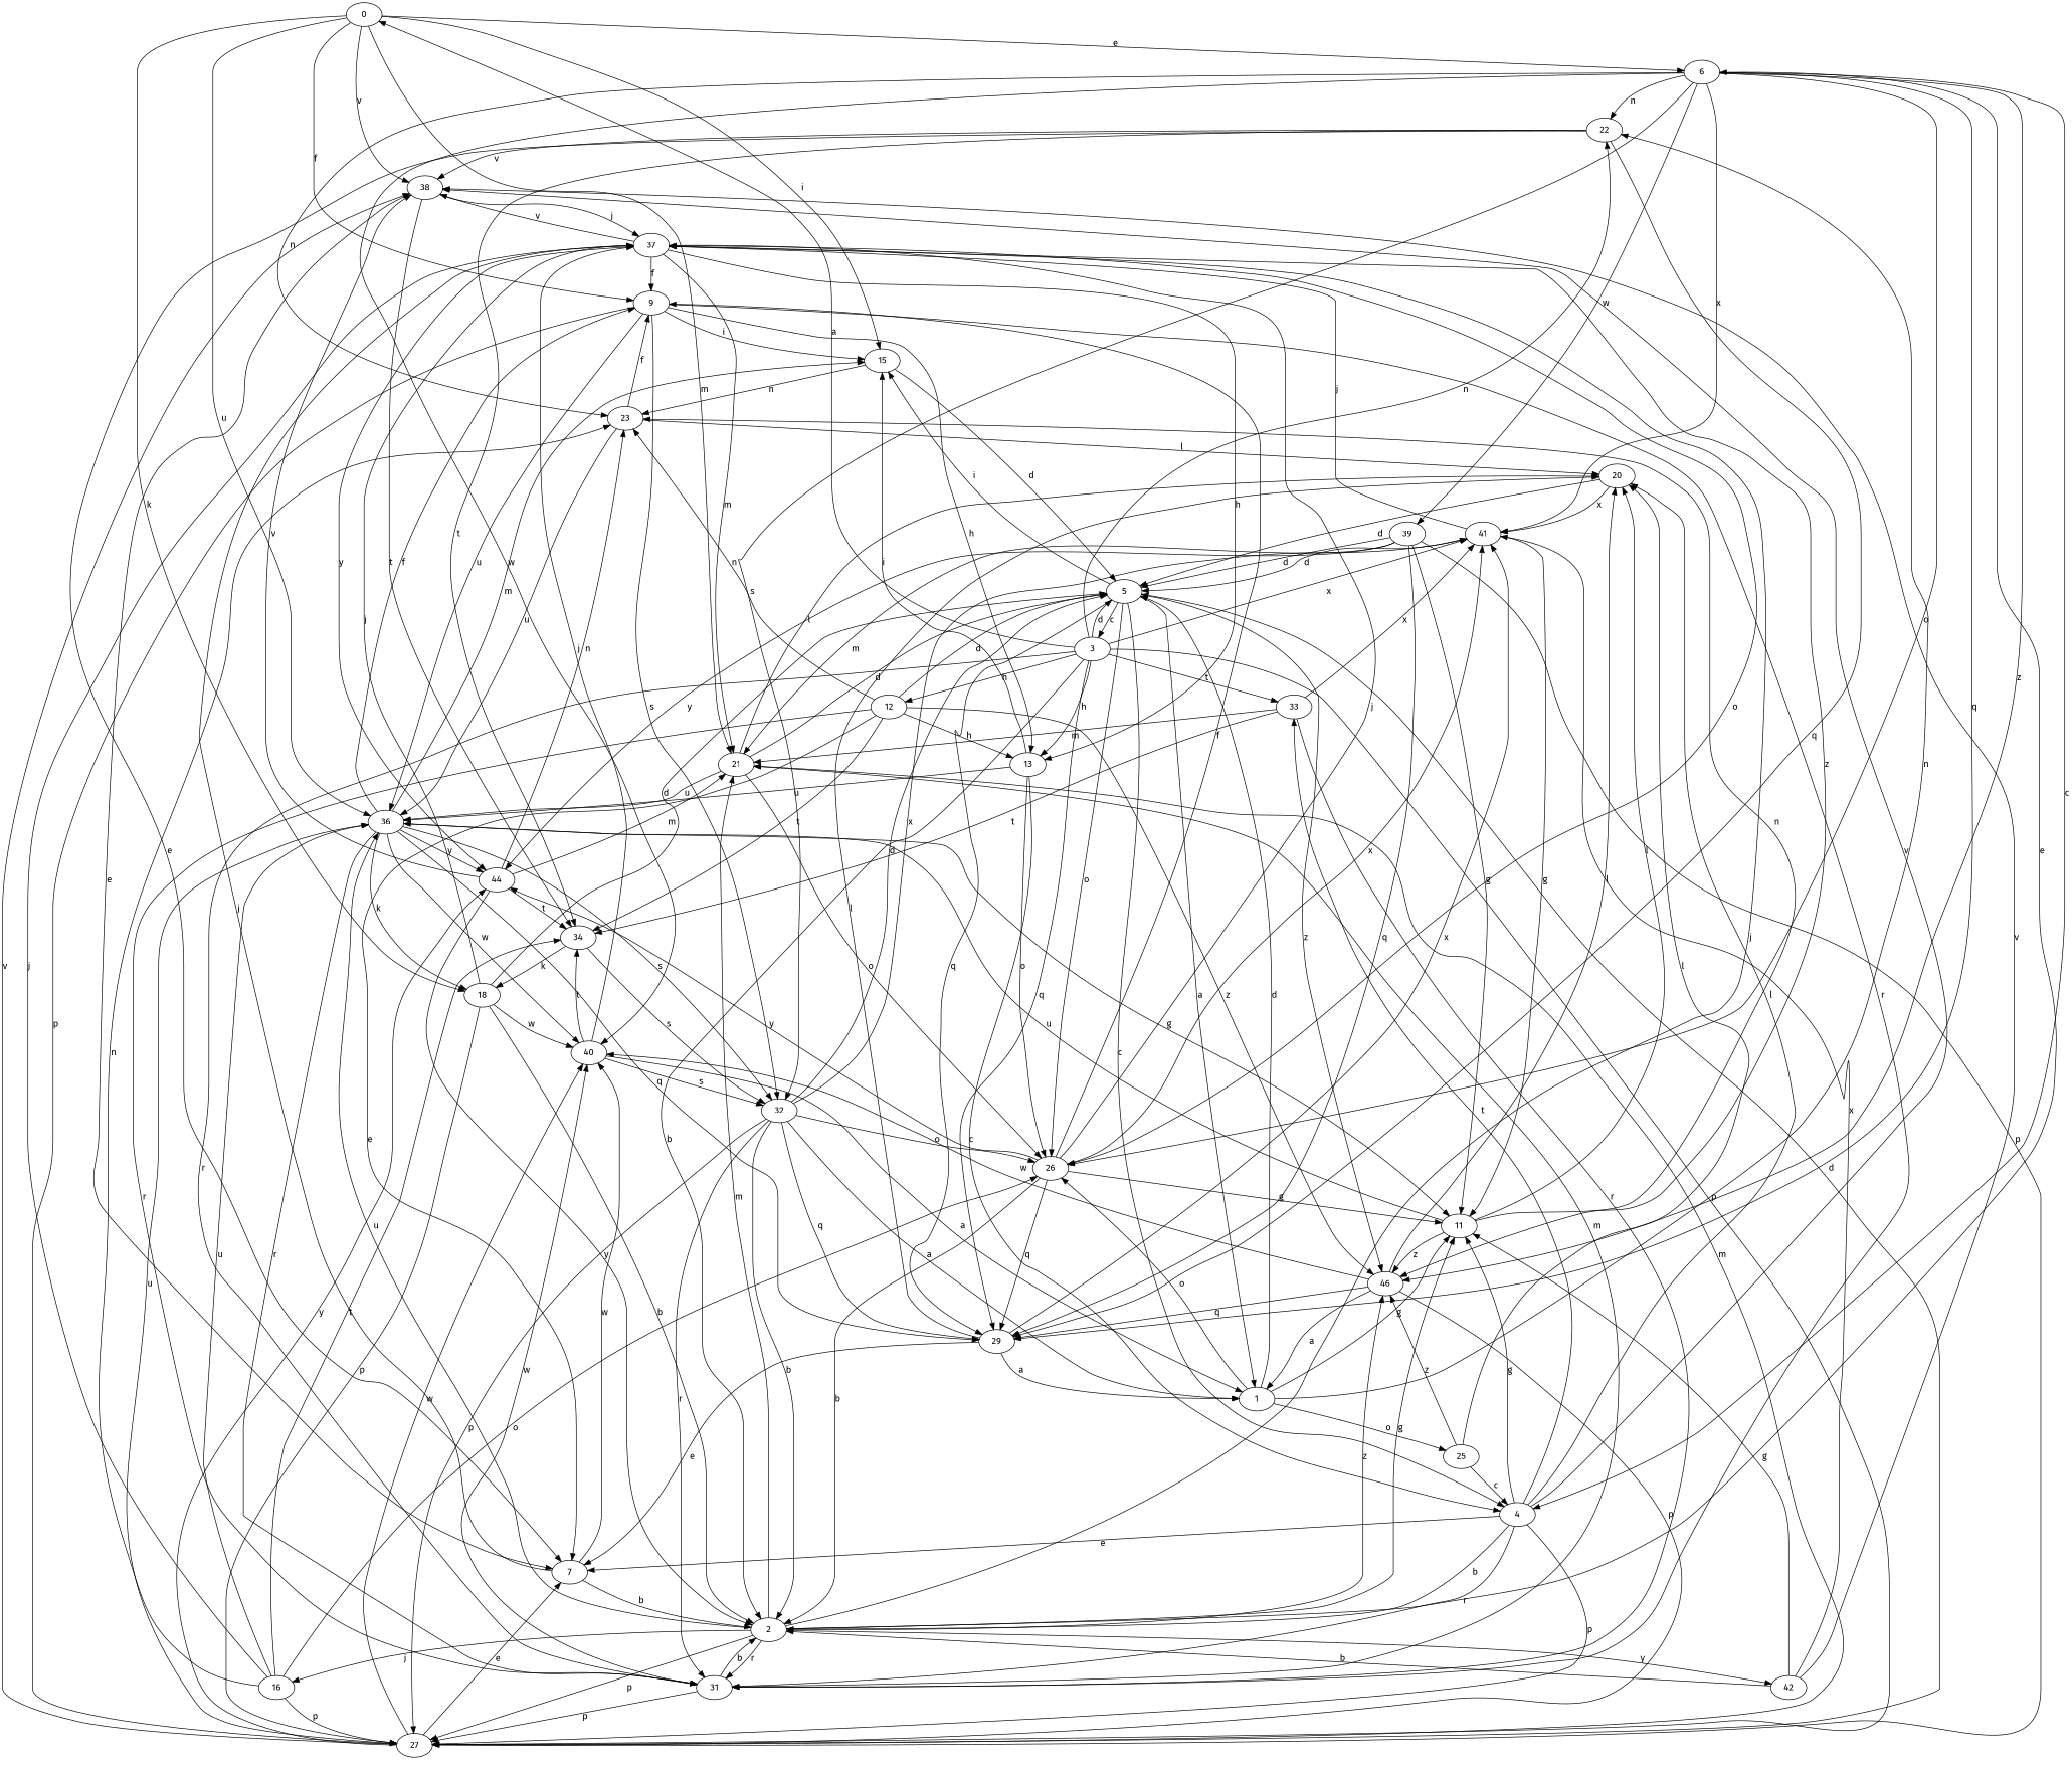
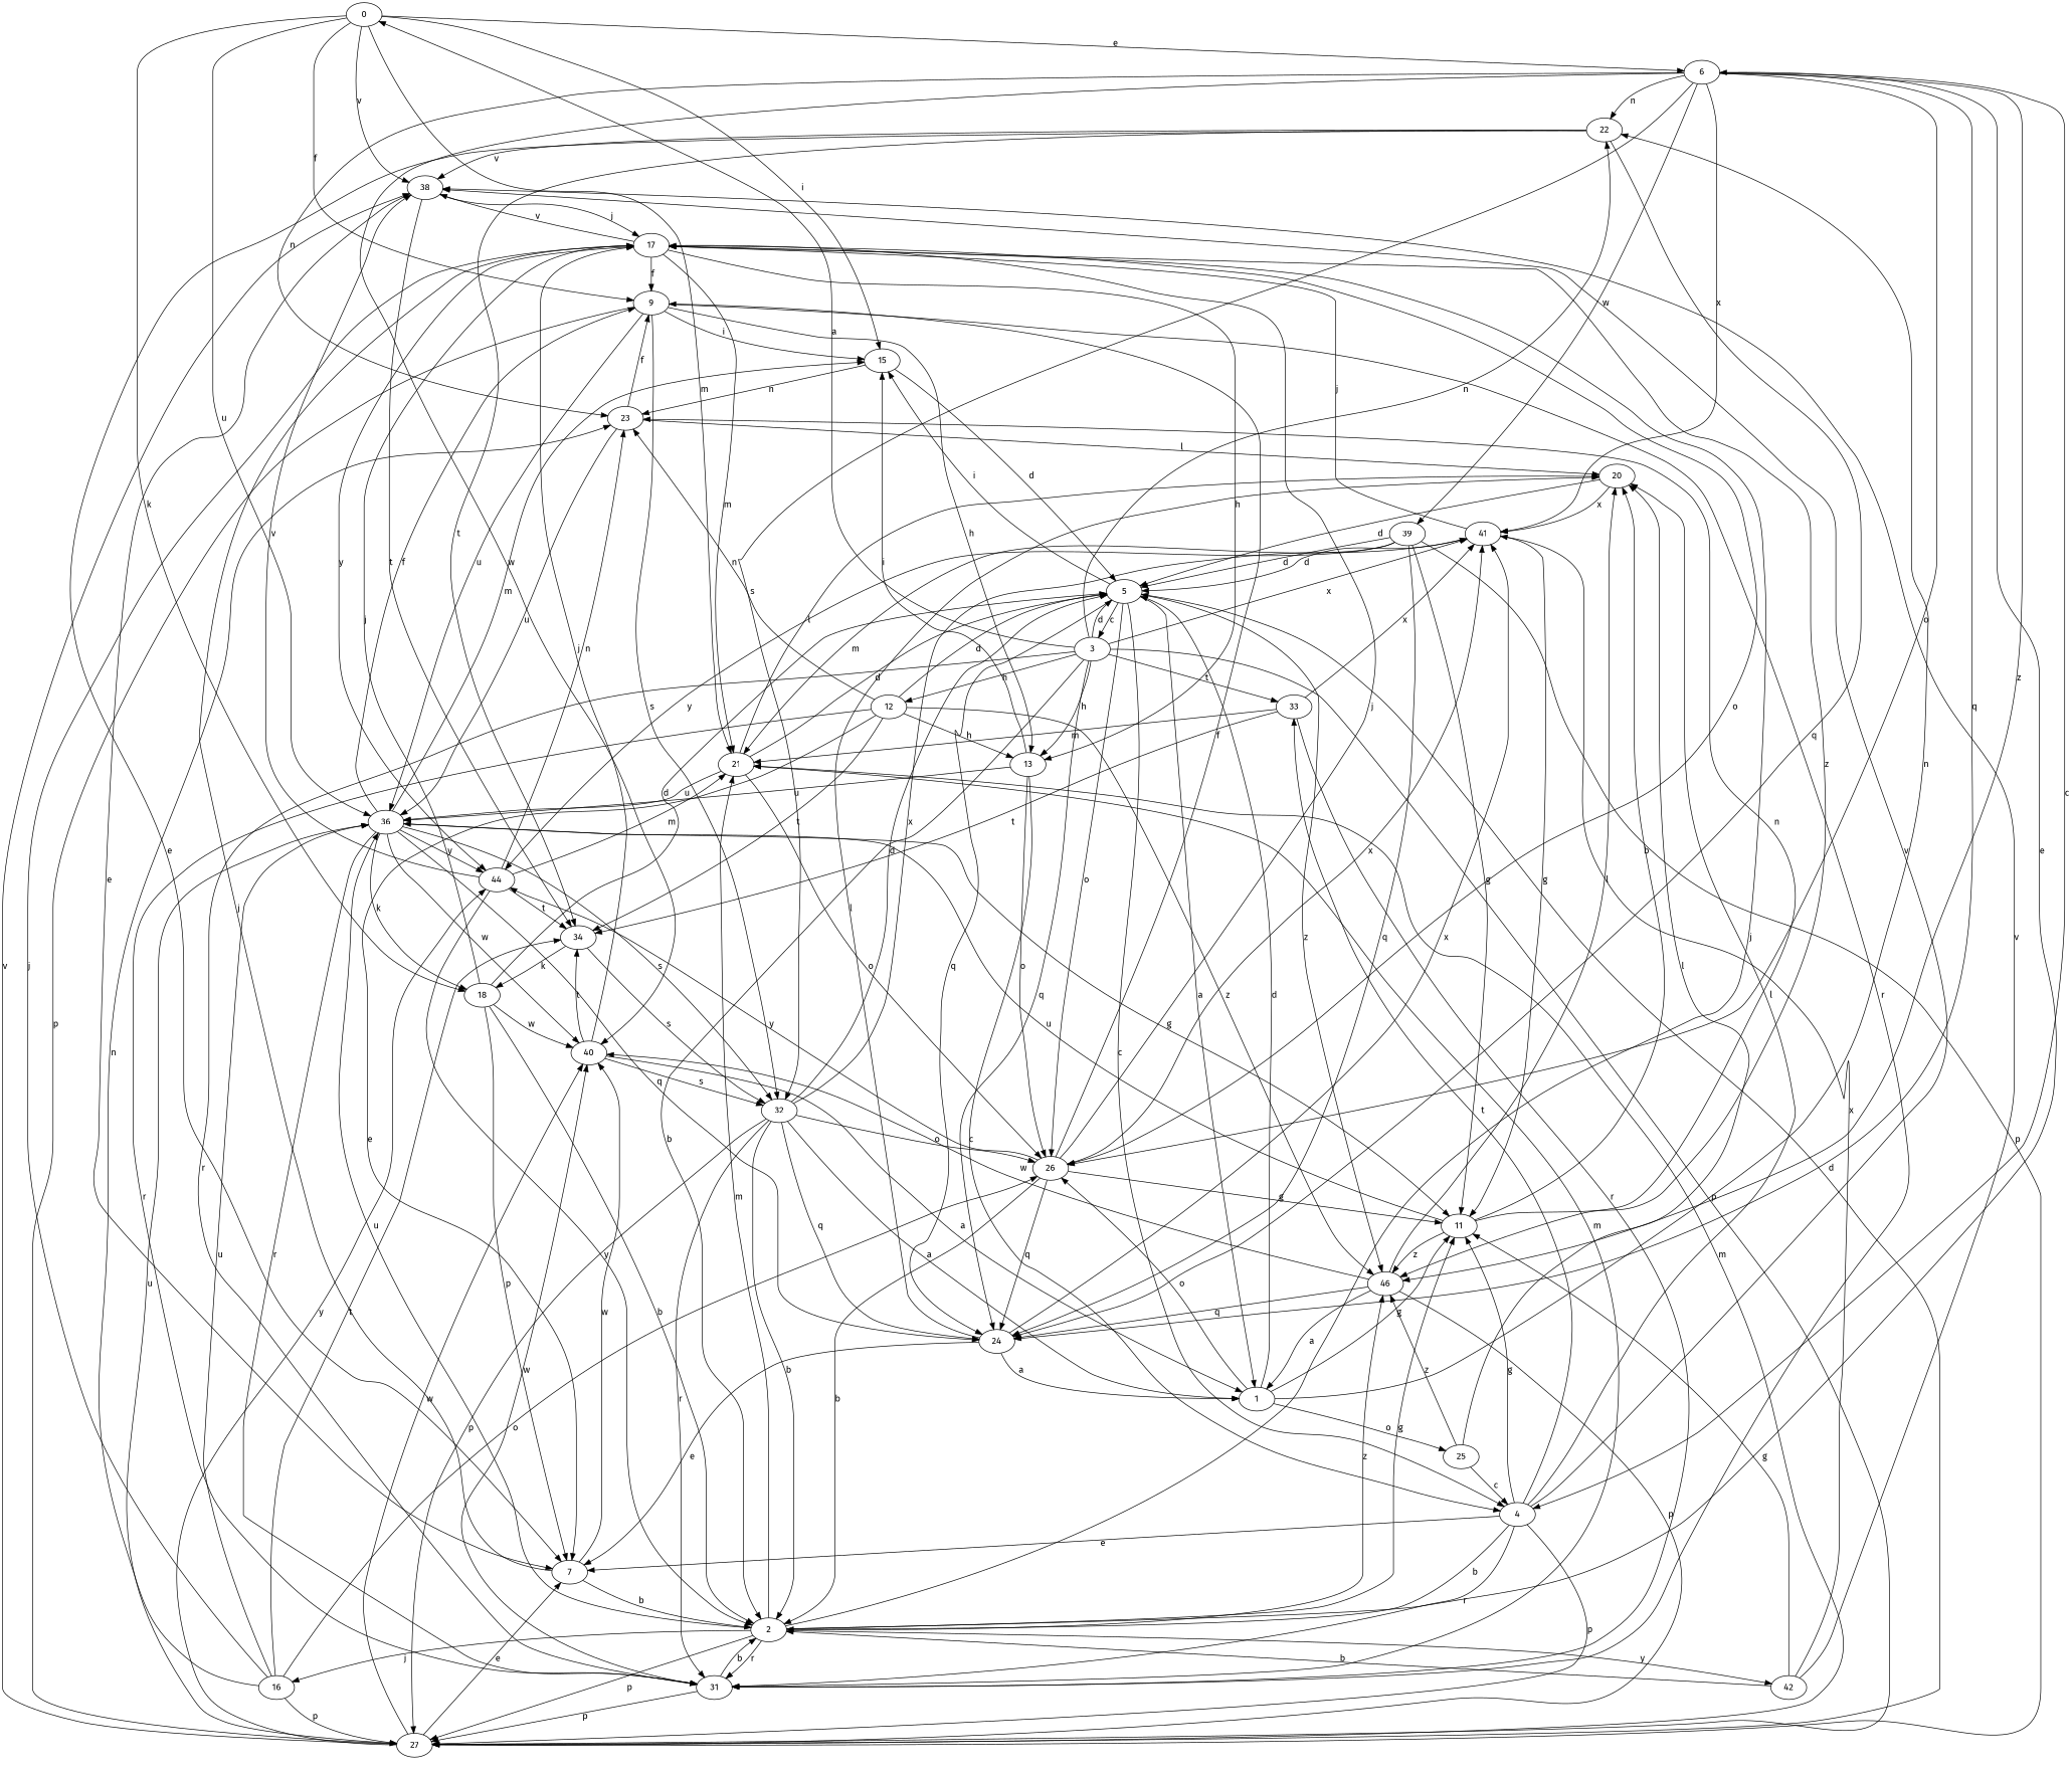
  strict digraph {
    fontname="Fira Sans"
    node [fontname="Fira Sans"]
    edge [fontname="Fira Sans"]
    0
    6
    9
    15
    18
    21
    36
    38
    22
    26
    46
-   29
+   29 [label=24]
    41
    4
    23
    32
    39
    40
    27
    31
    13
    5
    2
-   17 [label=37]
+   17
    20
    11
    44
    7
    34
    1
    25
    3
    16
    42
    12
    33
    0 -> 6 [label=e]
    0 -> 9 [label=f]
    0 -> 15 [label=i]
    0 -> 18 [label=k]
    0 -> 21 [label=m]
    0 -> 36 [label=u]
    0 -> 38 [label=v]
    6 -> 22 [label=n]
    6 -> 26 [label=o]
    6 -> 46 [label=z]
    6 -> 29 [label=q]
    6 -> 41 [label=x]
    6 -> 4 [label=c]
    6 -> 23 [label=n]
    6 -> 32 [label=s]
    6 -> 39 [label=w]
    6 -> 40 [label=w]
    9 -> 15 [label=i]
    9 -> 36 [label=u]
    9 -> 32 [label=s]
    9 -> 27 [label=p]
    9 -> 31 [label=r]
    9 -> 13 [label=h]
    15 -> 23 [label=n]
    15 -> 5 [label=d]
    18 -> 40 [label=w]
-   18 -> 27 [label=p]
+   18 -> 7 [label=p]
    18 -> 5 [label=d]
    18 -> 2 [label=b]
    18 -> 17 [label=j]
    21 -> 36 [label=u]
    21 -> 26 [label=o]
    21 -> 5 [label=d]
    21 -> 20 [label=l]
    36 -> 9 [label=f]
    36 -> 15 [label=m]
    36 -> 18 [label=k]
    36 -> 29 [label=q]
    36 -> 32 [label=s]
    36 -> 40 [label=w]
    36 -> 31 [label=r]
    36 -> 11 [label=g]
    36 -> 44 [label=y]
    38 -> 17 [label=j]
    38 -> 7 [label=e]
    38 -> 34 [label=t]
    22 -> 38 [label=v]
    22 -> 29 [label=q]
    22 -> 7 [label=e]
    22 -> 34 [label=t]
    26 -> 9 [label=f]
    26 -> 29 [label=q]
    26 -> 41 [label=x]
    26 -> 2 [label=b]
    26 -> 17 [label=j]
    26 -> 11 [label=g]
    26 -> 44 [label=y]
    46 -> 29 [label=q]
    46 -> 40 [label=w]
    46 -> 27 [label=p]
    46 -> 20 [label=l]
    46 -> 1 [label=a]
    29 -> 41 [label=x]
    29 -> 20 [label=l]
    29 -> 7 [label=e]
    29 -> 1 [label=a]
    41 -> 5 [label=d]
    41 -> 17 [label=j]
    41 -> 11 [label=g]
    4 -> 38 [label=v]
    4 -> 27 [label=p]
    4 -> 31 [label=r]
    4 -> 2 [label=b]
    4 -> 20 [label=l]
    4 -> 11 [label=g]
    4 -> 7 [label=e]
    4 -> 33 [label=t]
    23 -> 9 [label=f]
    23 -> 36 [label=u]
    23 -> 20 [label=l]
    32 -> 26 [label=o]
    32 -> 29 [label=q]
    32 -> 41 [label=x]
    32 -> 27 [label=p]
    32 -> 31 [label=r]
    32 -> 5 [label=d]
    32 -> 2 [label=b]
    32 -> 1 [label=a]
    39 -> 21 [label=m]
    39 -> 29 [label=q]
    39 -> 27 [label=p]
    39 -> 5 [label=d]
    39 -> 11 [label=g]
    39 -> 44 [label=y]
    40 -> 32 [label=s]
    40 -> 17 [label=j]
    40 -> 34 [label=t]
    40 -> 1 [label=a]
    27 -> 21 [label=m]
    27 -> 36 [label=u]
    27 -> 38 [label=v]
    27 -> 40 [label=w]
    27 -> 5 [label=d]
    27 -> 44 [label=y]
    27 -> 7 [label=e]
    31 -> 21 [label=m]
    31 -> 40 [label=w]
    31 -> 27 [label=p]
    31 -> 2 [label=b]
    13 -> 15 [label=i]
    13 -> 36 [label=u]
    13 -> 26 [label=o]
    13 -> 4 [label=c]
    5 -> 15 [label=i]
    5 -> 26 [label=o]
    5 -> 46 [label=z]
    5 -> 29 [label=q]
    5 -> 4 [label=c]
    5 -> 1 [label=a]
    5 -> 3 [label=c]
    2 -> 6 [label=e]
    2 -> 21 [label=m]
    2 -> 36 [label=u]
    2 -> 46 [label=z]
    2 -> 27 [label=p]
    2 -> 31 [label=r]
    2 -> 17 [label=j]
    2 -> 11 [label=g]
    2 -> 16 [label=j]
    2 -> 42 [label=y]
    17 -> 9 [label=f]
    17 -> 21 [label=m]
    17 -> 38 [label=v]
    17 -> 26 [label=o]
    17 -> 46 [label=z]
    17 -> 13 [label=h]
    17 -> 44 [label=y]
    20 -> 41 [label=x]
    20 -> 5 [label=d]
    11 -> 36 [label=u]
    11 -> 46 [label=z]
    11 -> 23 [label=n]
-   11 -> 20 [label=l]
+   11 -> 20 [label=b]
    44 -> 21 [label=m]
    44 -> 38 [label=v]
    44 -> 23 [label=n]
    44 -> 2 [label=y]
    44 -> 34 [label=t]
    7 -> 40 [label=w]
    7 -> 2 [label=b]
    7 -> 17 [label=j]
    34 -> 18 [label=k]
    34 -> 32 [label=s]
    1 -> 22 [label=n]
    1 -> 26 [label=o]
    1 -> 5 [label=d]
    1 -> 11 [label=g]
    1 -> 25 [label=o]
    25 -> 46 [label=z]
    25 -> 4 [label=c]
    25 -> 20 [label=l]
    3 -> 0 [label=a]
    3 -> 22 [label=n]
    3 -> 29 [label=q]
    3 -> 41 [label=x]
    3 -> 27 [label=p]
    3 -> 31 [label=r]
    3 -> 13 [label=h]
    3 -> 5 [label=d]
    3 -> 2 [label=b]
    3 -> 12 [label=h]
    3 -> 33 [label=t]
    16 -> 36 [label=u]
    16 -> 26 [label=o]
    16 -> 23 [label=n]
    16 -> 27 [label=p]
    16 -> 17 [label=j]
    16 -> 34 [label=t]
    42 -> 38 [label=v]
    42 -> 41 [label=x]
    42 -> 2 [label=b]
    42 -> 11 [label=g]
    12 -> 46 [label=z]
    12 -> 23 [label=n]
    12 -> 31 [label=r]
    12 -> 13 [label=h]
    12 -> 5 [label=d]
    12 -> 7 [label=e]
    12 -> 34 [label=t]
    33 -> 21 [label=m]
    33 -> 41 [label=x]
    33 -> 31 [label=r]
    33 -> 34 [label=t]
  }
